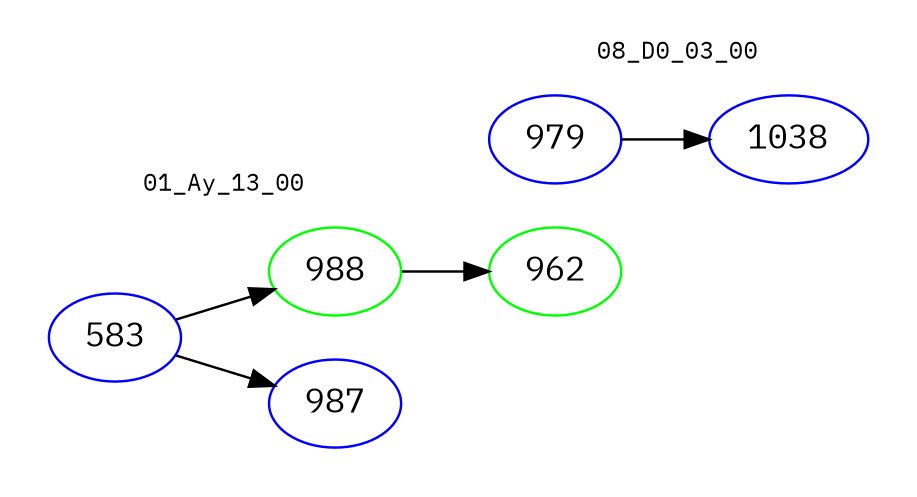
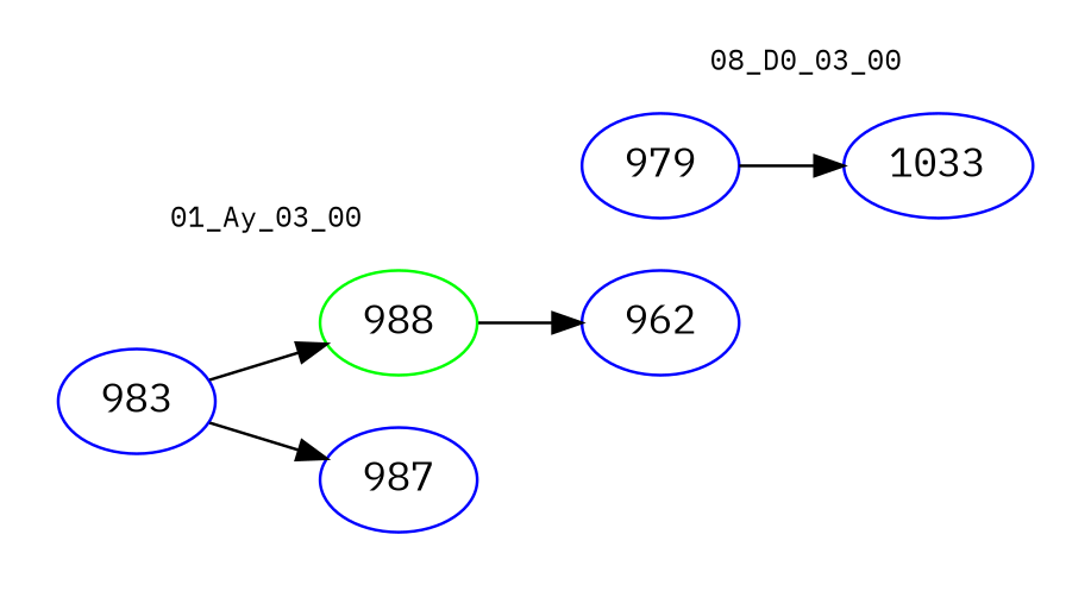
  digraph {
    fontname="IBM Plex Mono"
    rankdir=LR
    node [color=blue fontname="IBM Plex Mono"]
    edge [color=black fontname="IBM Plex Mono"]
-   n1 [label=583]
+   n1 [label=983]
    n2 [label=987]
    n3 [color=green label=988]
    n4 [label=979]
-   n5 [color=green label=962]
-   n6 [label=1038]
+   n5 [label=962]
+   n6 [label=1033]
    subgraph cluster_1 {
      color=white
      fontsize=10
-     label="01_Ay_13_00"
+     label="01_Ay_03_00"
      n1
      n2
      n3
    }
    subgraph cluster_2 {
      color=white
      fontsize=10
      label="08_D0_03_00"
      n4
      n5
      n6
    }
    n1 -> n2
    n1 -> n3
    n3 -> n5
    n4 -> n6
  }
